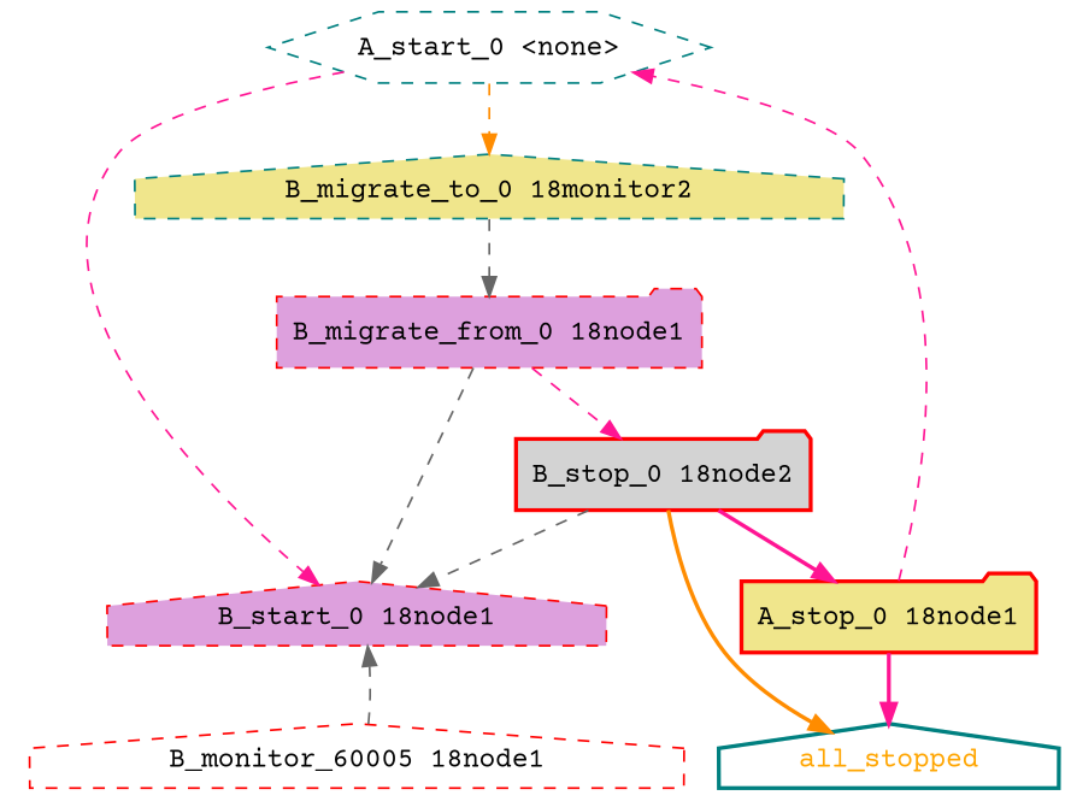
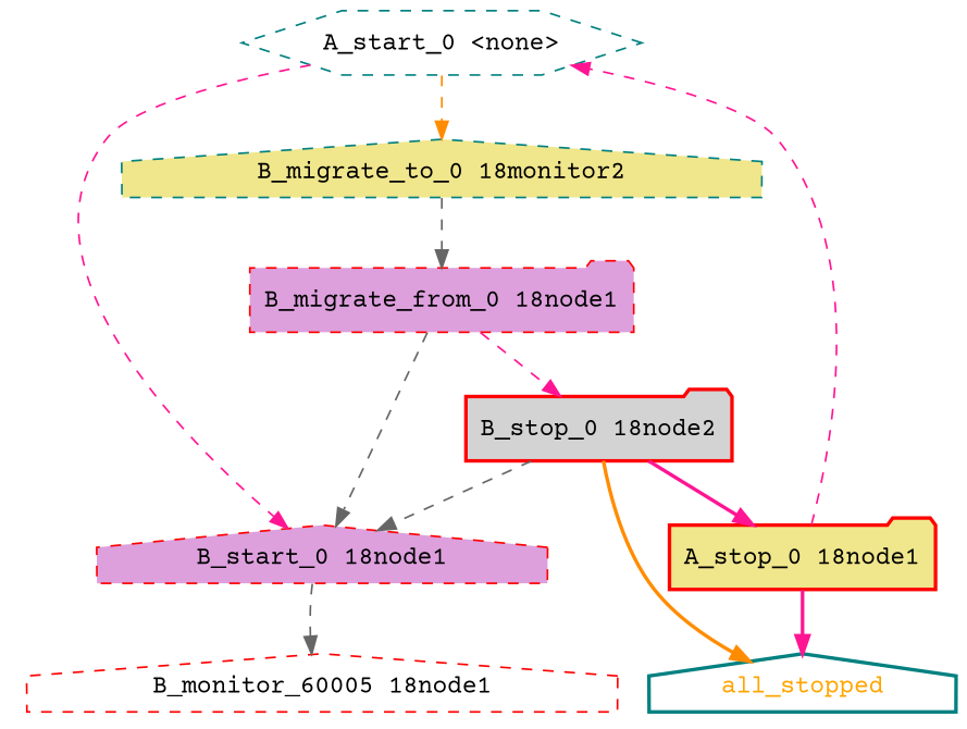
  digraph {
    fontname="Courier Prime"
    node [color=red fillcolor=white fontcolor=black fontname="Courier Prime" shape=house style="dashed,filled"]
    edge [color=deeppink fontname="Courier Prime" style=dashed]
    "A_start_0 <none>" [color=teal shape=hexagon]
    n2 [color=teal fillcolor=khaki label="B_migrate_to_0 18monitor2"]
    "B_start_0 18node1" [fillcolor=plum]
    "B_migrate_from_0 18node1" [fillcolor=plum shape=folder]
    n5 [label="B_monitor_60005 18node1"]
    "B_stop_0 18node2" [fillcolor=lightgrey shape=folder style="bold,filled"]
    "A_stop_0 18node1" [fillcolor=khaki shape=folder style="bold,filled"]
    all_stopped [color=teal fontcolor=orange style="bold,filled"]
    "A_start_0 <none>" -> n2 [color=darkorange]
    "A_start_0 <none>" -> "B_start_0 18node1"
    n2 -> "B_migrate_from_0 18node1" [color=gray40]
-   n5 -> "B_start_0 18node1" [color=gray40]
+   "B_start_0 18node1" -> n5 [color=gray40]
    "B_migrate_from_0 18node1" -> "B_start_0 18node1" [color=gray40]
    "B_migrate_from_0 18node1" -> "B_stop_0 18node2"
    "B_stop_0 18node2" -> "B_start_0 18node1" [color=gray40]
    "B_stop_0 18node2" -> "A_stop_0 18node1" [style=bold]
    "B_stop_0 18node2" -> all_stopped [color=darkorange style=bold]
    "A_stop_0 18node1" -> "A_start_0 <none>"
    "A_stop_0 18node1" -> all_stopped [style=bold]
  }
